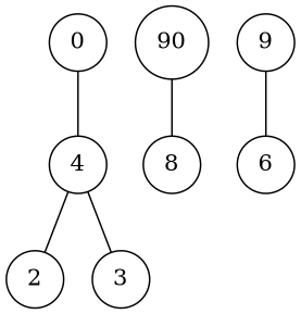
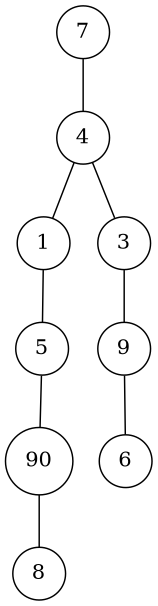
  graph {
    fontname="DejaVu Serif"
    node [fillcolor=white fontname="DejaVu Serif" shape=circle]
    edge [fontname="DejaVu Serif"]
-   7 [label=0]
+   7
    4
-   2
+   2 [label=1]
+   5
    n5 [label=90]
    3
    9
    6
    8
    7 -- 4
    4 -- 2
    4 -- 3
+   2 -- 5
+   5 -- n5
    n5 -- 8
+   3 -- 9
    9 -- 6
  }
